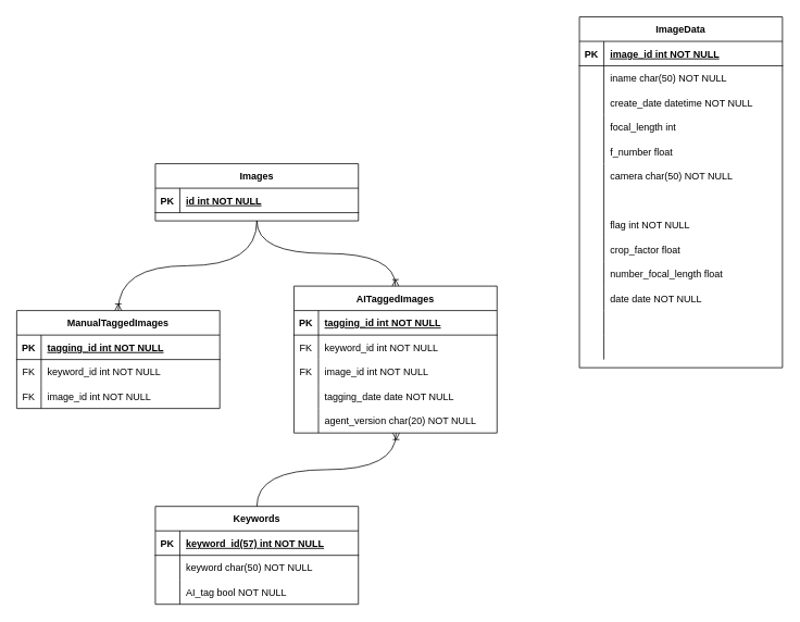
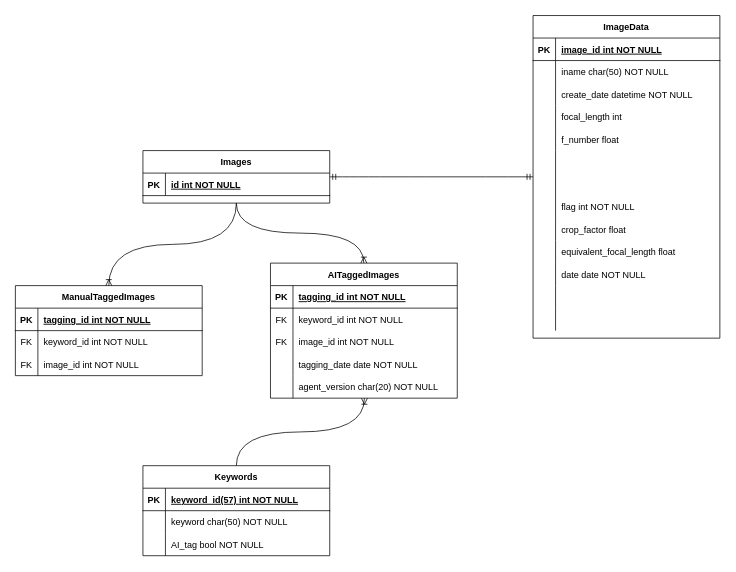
  <mxCell id="0" />
  <mxCell id="1" parent="0" />
  <mxCell id="2" value="Images" style="shape=table;startSize=30;container=1;collapsible=1;childLayout=tableLayout;fixedRows=1;rowLines=0;fontStyle=1;align=center;resizeLast=1;" parent="1" vertex="1"><mxGeometry x="190" y="200" width="249" height="70" as="geometry" /></mxCell>
  <mxCell id="3" value="" style="shape=partialRectangle;collapsible=0;dropTarget=0;pointerEvents=0;fillColor=none;points=[[0,0.5],[1,0.5]];portConstraint=eastwest;top=0;left=0;right=0;bottom=1;" parent="2" vertex="1"><mxGeometry y="30" width="249" height="30" as="geometry" /></mxCell>
  <mxCell id="4" value="PK" style="shape=partialRectangle;overflow=hidden;connectable=0;fillColor=none;top=0;left=0;bottom=0;right=0;fontStyle=1;" parent="3" vertex="1"><mxGeometry width="30" height="30" as="geometry"><mxRectangle width="30" height="30" as="alternateBounds" /></mxGeometry></mxCell>
  <mxCell id="5" value="id int NOT NULL " style="shape=partialRectangle;overflow=hidden;connectable=0;fillColor=none;top=0;left=0;bottom=0;right=0;align=left;spacingLeft=6;fontStyle=5;" parent="3" vertex="1"><mxGeometry x="30" width="219" height="30" as="geometry"><mxRectangle width="219" height="30" as="alternateBounds" /></mxGeometry></mxCell>
  <mxCell id="6" value="Keywords" style="shape=table;startSize=30;container=1;collapsible=1;childLayout=tableLayout;fixedRows=1;rowLines=0;fontStyle=1;align=center;resizeLast=1;" parent="1" vertex="1"><mxGeometry x="190" y="620" width="249" height="120" as="geometry" /></mxCell>
  <mxCell id="7" value="" style="shape=partialRectangle;collapsible=0;dropTarget=0;pointerEvents=0;fillColor=none;points=[[0,0.5],[1,0.5]];portConstraint=eastwest;top=0;left=0;right=0;bottom=1;" parent="6" vertex="1"><mxGeometry y="30" width="249" height="30" as="geometry" /></mxCell>
  <mxCell id="8" value="PK" style="shape=partialRectangle;overflow=hidden;connectable=0;fillColor=none;top=0;left=0;bottom=0;right=0;fontStyle=1;" parent="7" vertex="1"><mxGeometry width="30" height="30" as="geometry"><mxRectangle width="30" height="30" as="alternateBounds" /></mxGeometry></mxCell>
  <mxCell id="9" value="keyword  id(57) int NOT NULL" style="shape=partialRectangle;overflow=hidden;connectable=0;fillColor=none;top=0;left=0;bottom=0;right=0;align=left;spacingLeft=6;fontStyle=5;" parent="7" vertex="1"><mxGeometry x="30" width="219" height="30" as="geometry"><mxRectangle width="219" height="30" as="alternateBounds" /></mxGeometry></mxCell>
  <mxCell id="10" value="" style="shape=partialRectangle;collapsible=0;dropTarget=0;pointerEvents=0;fillColor=none;points=[[0,0.5],[1,0.5]];portConstraint=eastwest;top=0;left=0;right=0;bottom=0;" parent="6" vertex="1"><mxGeometry y="60" width="249" height="30" as="geometry" /></mxCell>
  <mxCell id="11" value="" style="shape=partialRectangle;overflow=hidden;connectable=0;fillColor=none;top=0;left=0;bottom=0;right=0;" parent="10" vertex="1"><mxGeometry width="30" height="30" as="geometry"><mxRectangle width="30" height="30" as="alternateBounds" /></mxGeometry></mxCell>
  <mxCell id="12" value="keyword char(50) NOT NULL" style="shape=partialRectangle;overflow=hidden;connectable=0;fillColor=none;top=0;left=0;bottom=0;right=0;align=left;spacingLeft=6;" parent="10" vertex="1"><mxGeometry x="30" width="219" height="30" as="geometry"><mxRectangle width="219" height="30" as="alternateBounds" /></mxGeometry></mxCell>
  <mxCell id="13" value="" style="shape=partialRectangle;collapsible=0;dropTarget=0;pointerEvents=0;fillColor=none;points=[[0,0.5],[1,0.5]];portConstraint=eastwest;top=0;left=0;right=0;bottom=0;" parent="6" vertex="1"><mxGeometry y="90" width="249" height="30" as="geometry" /></mxCell>
  <mxCell id="14" value="" style="shape=partialRectangle;overflow=hidden;connectable=0;fillColor=none;top=0;left=0;bottom=0;right=0;" parent="13" vertex="1"><mxGeometry width="30" height="30" as="geometry"><mxRectangle width="30" height="30" as="alternateBounds" /></mxGeometry></mxCell>
  <mxCell id="15" value="AI_tag bool NOT NULL" style="shape=partialRectangle;overflow=hidden;connectable=0;fillColor=none;top=0;left=0;bottom=0;right=0;align=left;spacingLeft=6;" parent="13" vertex="1"><mxGeometry x="30" width="219" height="30" as="geometry"><mxRectangle width="219" height="30" as="alternateBounds" /></mxGeometry></mxCell>
  <mxCell id="16" value="ManualTaggedImages" style="shape=table;startSize=30;container=1;collapsible=1;childLayout=tableLayout;fixedRows=1;rowLines=0;fontStyle=1;align=center;resizeLast=1;" parent="1" vertex="1"><mxGeometry x="20" y="380" width="249" height="120" as="geometry" /></mxCell>
  <mxCell id="17" value="" style="shape=partialRectangle;collapsible=0;dropTarget=0;pointerEvents=0;fillColor=none;points=[[0,0.5],[1,0.5]];portConstraint=eastwest;top=0;left=0;right=0;bottom=1;" parent="16" vertex="1"><mxGeometry y="30" width="249" height="30" as="geometry" /></mxCell>
  <mxCell id="18" value="PK" style="shape=partialRectangle;overflow=hidden;connectable=0;fillColor=none;top=0;left=0;bottom=0;right=0;fontStyle=1;" parent="17" vertex="1"><mxGeometry width="30" height="30" as="geometry"><mxRectangle width="30" height="30" as="alternateBounds" /></mxGeometry></mxCell>
  <mxCell id="19" value="tagging_id int NOT NULL" style="shape=partialRectangle;overflow=hidden;connectable=0;fillColor=none;top=0;left=0;bottom=0;right=0;align=left;spacingLeft=6;fontStyle=5;" parent="17" vertex="1"><mxGeometry x="30" width="219" height="30" as="geometry"><mxRectangle width="219" height="30" as="alternateBounds" /></mxGeometry></mxCell>
  <mxCell id="20" value="" style="shape=partialRectangle;collapsible=0;dropTarget=0;pointerEvents=0;fillColor=none;points=[[0,0.5],[1,0.5]];portConstraint=eastwest;top=0;left=0;right=0;bottom=0;" parent="16" vertex="1"><mxGeometry y="60" width="249" height="30" as="geometry" /></mxCell>
  <mxCell id="21" value="FK" style="shape=partialRectangle;overflow=hidden;connectable=0;fillColor=none;top=0;left=0;bottom=0;right=0;" parent="20" vertex="1"><mxGeometry width="30" height="30" as="geometry"><mxRectangle width="30" height="30" as="alternateBounds" /></mxGeometry></mxCell>
  <mxCell id="22" value="keyword_id int NOT NULL" style="shape=partialRectangle;overflow=hidden;connectable=0;fillColor=none;top=0;left=0;bottom=0;right=0;align=left;spacingLeft=6;" parent="20" vertex="1"><mxGeometry x="30" width="219" height="30" as="geometry"><mxRectangle width="219" height="30" as="alternateBounds" /></mxGeometry></mxCell>
  <mxCell id="23" value="" style="shape=partialRectangle;collapsible=0;dropTarget=0;pointerEvents=0;fillColor=none;points=[[0,0.5],[1,0.5]];portConstraint=eastwest;top=0;left=0;right=0;bottom=0;" parent="16" vertex="1"><mxGeometry y="90" width="249" height="30" as="geometry" /></mxCell>
  <mxCell id="24" value="FK" style="shape=partialRectangle;overflow=hidden;connectable=0;fillColor=none;top=0;left=0;bottom=0;right=0;" parent="23" vertex="1"><mxGeometry width="30" height="30" as="geometry"><mxRectangle width="30" height="30" as="alternateBounds" /></mxGeometry></mxCell>
  <mxCell id="25" value="image_id int NOT NULL" style="shape=partialRectangle;overflow=hidden;connectable=0;fillColor=none;top=0;left=0;bottom=0;right=0;align=left;spacingLeft=6;" parent="23" vertex="1"><mxGeometry x="30" width="219" height="30" as="geometry"><mxRectangle width="219" height="30" as="alternateBounds" /></mxGeometry></mxCell>
  <mxCell id="26" value="" style="edgeStyle=orthogonalEdgeStyle;fontSize=12;html=1;endArrow=ERoneToMany;rounded=0;curved=1;" parent="1" source="2" target="16" edge="1"><mxGeometry width="100" height="100" relative="1" as="geometry"><mxPoint x="280" y="280" as="sourcePoint" /><mxPoint x="380" y="180" as="targetPoint" /></mxGeometry></mxCell>
  <mxCell id="27" value="ImageData" style="shape=table;startSize=30;container=1;collapsible=1;childLayout=tableLayout;fixedRows=1;rowLines=0;fontStyle=1;align=center;resizeLast=1;" parent="1" vertex="1"><mxGeometry x="710" y="20" width="249" height="430" as="geometry" /></mxCell>
  <mxCell id="28" value="" style="shape=partialRectangle;collapsible=0;dropTarget=0;pointerEvents=0;fillColor=none;points=[[0,0.5],[1,0.5]];portConstraint=eastwest;top=0;left=0;right=0;bottom=1;" parent="27" vertex="1"><mxGeometry y="30" width="249" height="30" as="geometry" /></mxCell>
  <mxCell id="29" value="PK" style="shape=partialRectangle;overflow=hidden;connectable=0;fillColor=none;top=0;left=0;bottom=0;right=0;fontStyle=1;" parent="28" vertex="1"><mxGeometry width="30" height="30" as="geometry"><mxRectangle width="30" height="30" as="alternateBounds" /></mxGeometry></mxCell>
  <mxCell id="30" value="image_id int NOT NULL " style="shape=partialRectangle;overflow=hidden;connectable=0;fillColor=none;top=0;left=0;bottom=0;right=0;align=left;spacingLeft=6;fontStyle=5;" parent="28" vertex="1"><mxGeometry x="30" width="219" height="30" as="geometry"><mxRectangle width="219" height="30" as="alternateBounds" /></mxGeometry></mxCell>
  <mxCell id="31" value="" style="shape=partialRectangle;collapsible=0;dropTarget=0;pointerEvents=0;fillColor=none;points=[[0,0.5],[1,0.5]];portConstraint=eastwest;top=0;left=0;right=0;bottom=0;" parent="27" vertex="1"><mxGeometry y="60" width="249" height="30" as="geometry" /></mxCell>
  <mxCell id="32" value="" style="shape=partialRectangle;overflow=hidden;connectable=0;fillColor=none;top=0;left=0;bottom=0;right=0;" parent="31" vertex="1"><mxGeometry width="30" height="30" as="geometry"><mxRectangle width="30" height="30" as="alternateBounds" /></mxGeometry></mxCell>
  <mxCell id="33" value="iname char(50) NOT NULL" style="shape=partialRectangle;overflow=hidden;connectable=0;fillColor=none;top=0;left=0;bottom=0;right=0;align=left;spacingLeft=6;" parent="31" vertex="1"><mxGeometry x="30" width="219" height="30" as="geometry"><mxRectangle width="219" height="30" as="alternateBounds" /></mxGeometry></mxCell>
  <mxCell id="34" value="" style="shape=partialRectangle;collapsible=0;dropTarget=0;pointerEvents=0;fillColor=none;points=[[0,0.5],[1,0.5]];portConstraint=eastwest;top=0;left=0;right=0;bottom=0;" parent="27" vertex="1"><mxGeometry y="90" width="249" height="30" as="geometry" /></mxCell>
  <mxCell id="35" value="" style="shape=partialRectangle;overflow=hidden;connectable=0;fillColor=none;top=0;left=0;bottom=0;right=0;" parent="34" vertex="1"><mxGeometry width="30" height="30" as="geometry"><mxRectangle width="30" height="30" as="alternateBounds" /></mxGeometry></mxCell>
  <mxCell id="36" value="create_date datetime NOT NULL" style="shape=partialRectangle;overflow=hidden;connectable=0;fillColor=none;top=0;left=0;bottom=0;right=0;align=left;spacingLeft=6;" parent="34" vertex="1"><mxGeometry x="30" width="219" height="30" as="geometry"><mxRectangle width="219" height="30" as="alternateBounds" /></mxGeometry></mxCell>
  <mxCell id="37" value="" style="shape=partialRectangle;collapsible=0;dropTarget=0;pointerEvents=0;fillColor=none;points=[[0,0.5],[1,0.5]];portConstraint=eastwest;top=0;left=0;right=0;bottom=0;" vertex="1" parent="27"><mxGeometry y="120" width="249" height="30" as="geometry" /></mxCell>
  <mxCell id="38" value="" style="shape=partialRectangle;overflow=hidden;connectable=0;fillColor=none;top=0;left=0;bottom=0;right=0;" vertex="1" parent="37"><mxGeometry width="30" height="30" as="geometry"><mxRectangle width="30" height="30" as="alternateBounds" /></mxGeometry></mxCell>
  <mxCell id="39" value="focal_length int " style="shape=partialRectangle;overflow=hidden;connectable=0;fillColor=none;top=0;left=0;bottom=0;right=0;align=left;spacingLeft=6;" vertex="1" parent="37"><mxGeometry x="30" width="219" height="30" as="geometry"><mxRectangle width="219" height="30" as="alternateBounds" /></mxGeometry></mxCell>
  <mxCell id="40" value="" style="shape=partialRectangle;collapsible=0;dropTarget=0;pointerEvents=0;fillColor=none;points=[[0,0.5],[1,0.5]];portConstraint=eastwest;top=0;left=0;right=0;bottom=0;" vertex="1" parent="27"><mxGeometry y="150" width="249" height="30" as="geometry" /></mxCell>
  <mxCell id="41" value="" style="shape=partialRectangle;overflow=hidden;connectable=0;fillColor=none;top=0;left=0;bottom=0;right=0;" vertex="1" parent="40"><mxGeometry width="30" height="30" as="geometry"><mxRectangle width="30" height="30" as="alternateBounds" /></mxGeometry></mxCell>
  <mxCell id="42" value="f_number float " style="shape=partialRectangle;overflow=hidden;connectable=0;fillColor=none;top=0;left=0;bottom=0;right=0;align=left;spacingLeft=6;" vertex="1" parent="40"><mxGeometry x="30" width="219" height="30" as="geometry"><mxRectangle width="219" height="30" as="alternateBounds" /></mxGeometry></mxCell>
  <mxCell id="43" value="" style="shape=partialRectangle;collapsible=0;dropTarget=0;pointerEvents=0;fillColor=none;points=[[0,0.5],[1,0.5]];portConstraint=eastwest;top=0;left=0;right=0;bottom=0;" vertex="1" parent="27"><mxGeometry y="180" width="249" height="30" as="geometry" /></mxCell>
  <mxCell id="44" value="" style="shape=partialRectangle;overflow=hidden;connectable=0;fillColor=none;top=0;left=0;bottom=0;right=0;" vertex="1" parent="43"><mxGeometry width="30" height="30" as="geometry"><mxRectangle width="30" height="30" as="alternateBounds" /></mxGeometry></mxCell>
- <mxCell id="45" value="camera char(50) NOT NULL" style="shape=partialRectangle;overflow=hidden;connectable=0;fillColor=none;top=0;left=0;bottom=0;right=0;align=left;spacingLeft=6;" vertex="1" parent="43"><mxGeometry x="30" width="219" height="30" as="geometry"><mxRectangle width="219" height="30" as="alternateBounds" /></mxGeometry></mxCell>
  <mxCell id="46" value="" style="shape=partialRectangle;collapsible=0;dropTarget=0;pointerEvents=0;fillColor=none;points=[[0,0.5],[1,0.5]];portConstraint=eastwest;top=0;left=0;right=0;bottom=0;" vertex="1" parent="27"><mxGeometry y="210" width="249" height="30" as="geometry" /></mxCell>
  <mxCell id="47" value="" style="shape=partialRectangle;overflow=hidden;connectable=0;fillColor=none;top=0;left=0;bottom=0;right=0;" vertex="1" parent="46"><mxGeometry width="30" height="30" as="geometry"><mxRectangle width="30" height="30" as="alternateBounds" /></mxGeometry></mxCell>
  <mxCell id="48" value="" style="shape=partialRectangle;collapsible=0;dropTarget=0;pointerEvents=0;fillColor=none;points=[[0,0.5],[1,0.5]];portConstraint=eastwest;top=0;left=0;right=0;bottom=0;" vertex="1" parent="27"><mxGeometry y="240" width="249" height="30" as="geometry" /></mxCell>
  <mxCell id="49" value="" style="shape=partialRectangle;overflow=hidden;connectable=0;fillColor=none;top=0;left=0;bottom=0;right=0;" vertex="1" parent="48"><mxGeometry width="30" height="30" as="geometry"><mxRectangle width="30" height="30" as="alternateBounds" /></mxGeometry></mxCell>
  <mxCell id="50" value="flag int NOT NULL" style="shape=partialRectangle;overflow=hidden;connectable=0;fillColor=none;top=0;left=0;bottom=0;right=0;align=left;spacingLeft=6;" vertex="1" parent="48"><mxGeometry x="30" width="219" height="30" as="geometry"><mxRectangle width="219" height="30" as="alternateBounds" /></mxGeometry></mxCell>
  <mxCell id="51" value="" style="shape=partialRectangle;collapsible=0;dropTarget=0;pointerEvents=0;fillColor=none;points=[[0,0.5],[1,0.5]];portConstraint=eastwest;top=0;left=0;right=0;bottom=0;" vertex="1" parent="27"><mxGeometry y="270" width="249" height="30" as="geometry" /></mxCell>
  <mxCell id="52" value="" style="shape=partialRectangle;overflow=hidden;connectable=0;fillColor=none;top=0;left=0;bottom=0;right=0;" vertex="1" parent="51"><mxGeometry width="30" height="30" as="geometry"><mxRectangle width="30" height="30" as="alternateBounds" /></mxGeometry></mxCell>
  <mxCell id="53" value="crop_factor float " style="shape=partialRectangle;overflow=hidden;connectable=0;fillColor=none;top=0;left=0;bottom=0;right=0;align=left;spacingLeft=6;" vertex="1" parent="51"><mxGeometry x="30" width="219" height="30" as="geometry"><mxRectangle width="219" height="30" as="alternateBounds" /></mxGeometry></mxCell>
  <mxCell id="54" value="" style="shape=partialRectangle;collapsible=0;dropTarget=0;pointerEvents=0;fillColor=none;points=[[0,0.5],[1,0.5]];portConstraint=eastwest;top=0;left=0;right=0;bottom=0;" vertex="1" parent="27"><mxGeometry y="300" width="249" height="30" as="geometry" /></mxCell>
  <mxCell id="55" value="" style="shape=partialRectangle;overflow=hidden;connectable=0;fillColor=none;top=0;left=0;bottom=0;right=0;" vertex="1" parent="54"><mxGeometry width="30" height="30" as="geometry"><mxRectangle width="30" height="30" as="alternateBounds" /></mxGeometry></mxCell>
- <mxCell id="56" value="number_focal_length float " style="shape=partialRectangle;overflow=hidden;connectable=0;fillColor=none;top=0;left=0;bottom=0;right=0;align=left;spacingLeft=6;" vertex="1" parent="54"><mxGeometry x="30" width="219" height="30" as="geometry"><mxRectangle width="219" height="30" as="alternateBounds" /></mxGeometry></mxCell>
+ <mxCell id="56" value="equivalent_focal_length float " style="shape=partialRectangle;overflow=hidden;connectable=0;fillColor=none;top=0;left=0;bottom=0;right=0;align=left;spacingLeft=6;" vertex="1" parent="54"><mxGeometry x="30" width="219" height="30" as="geometry"><mxRectangle width="219" height="30" as="alternateBounds" /></mxGeometry></mxCell>
  <mxCell id="57" value="" style="shape=partialRectangle;collapsible=0;dropTarget=0;pointerEvents=0;fillColor=none;points=[[0,0.5],[1,0.5]];portConstraint=eastwest;top=0;left=0;right=0;bottom=0;" vertex="1" parent="27"><mxGeometry y="330" width="249" height="30" as="geometry" /></mxCell>
  <mxCell id="58" value="" style="shape=partialRectangle;overflow=hidden;connectable=0;fillColor=none;top=0;left=0;bottom=0;right=0;" vertex="1" parent="57"><mxGeometry width="30" height="30" as="geometry"><mxRectangle width="30" height="30" as="alternateBounds" /></mxGeometry></mxCell>
  <mxCell id="59" value="date date NOT NULL" style="shape=partialRectangle;overflow=hidden;connectable=0;fillColor=none;top=0;left=0;bottom=0;right=0;align=left;spacingLeft=6;" vertex="1" parent="57"><mxGeometry x="30" width="219" height="30" as="geometry"><mxRectangle width="219" height="30" as="alternateBounds" /></mxGeometry></mxCell>
  <mxCell id="60" value="" style="shape=partialRectangle;collapsible=0;dropTarget=0;pointerEvents=0;fillColor=none;points=[[0,0.5],[1,0.5]];portConstraint=eastwest;top=0;left=0;right=0;bottom=0;" vertex="1" parent="27"><mxGeometry y="360" width="249" height="30" as="geometry" /></mxCell>
  <mxCell id="61" value="" style="shape=partialRectangle;overflow=hidden;connectable=0;fillColor=none;top=0;left=0;bottom=0;right=0;" vertex="1" parent="60"><mxGeometry width="30" height="30" as="geometry"><mxRectangle width="30" height="30" as="alternateBounds" /></mxGeometry></mxCell>
  <mxCell id="62" value="" style="shape=partialRectangle;overflow=hidden;connectable=0;fillColor=none;top=0;left=0;bottom=0;right=0;align=left;spacingLeft=6;" vertex="1" parent="60"><mxGeometry x="30" width="219" height="30" as="geometry"><mxRectangle width="219" height="30" as="alternateBounds" /></mxGeometry></mxCell>
  <mxCell id="63" value="" style="shape=partialRectangle;collapsible=0;dropTarget=0;pointerEvents=0;fillColor=none;points=[[0,0.5],[1,0.5]];portConstraint=eastwest;top=0;left=0;right=0;bottom=0;" vertex="1" parent="27"><mxGeometry y="390" width="249" height="30" as="geometry" /></mxCell>
  <mxCell id="64" value="" style="shape=partialRectangle;overflow=hidden;connectable=0;fillColor=none;top=0;left=0;bottom=0;right=0;" vertex="1" parent="63"><mxGeometry width="30" height="30" as="geometry"><mxRectangle width="30" height="30" as="alternateBounds" /></mxGeometry></mxCell>
  <mxCell id="65" value="" style="shape=partialRectangle;overflow=hidden;connectable=0;fillColor=none;top=0;left=0;bottom=0;right=0;align=left;spacingLeft=6;" vertex="1" parent="63"><mxGeometry x="30" width="219" height="30" as="geometry"><mxRectangle width="219" height="30" as="alternateBounds" /></mxGeometry></mxCell>
+ <mxCell id="66" value="" style="edgeStyle=orthogonalEdgeStyle;fontSize=12;html=1;endArrow=ERmandOne;startArrow=ERmandOne;rounded=0;curved=1;" parent="1" source="2" target="27" edge="1"><mxGeometry width="100" height="100" relative="1" as="geometry"><mxPoint x="660" y="590" as="sourcePoint" /><mxPoint x="760" y="490" as="targetPoint" /></mxGeometry></mxCell>
  <mxCell id="67" value="AITaggedImages" style="shape=table;startSize=30;container=1;collapsible=1;childLayout=tableLayout;fixedRows=1;rowLines=0;fontStyle=1;align=center;resizeLast=1;" parent="1" vertex="1"><mxGeometry x="360" y="350" width="249" height="180" as="geometry" /></mxCell>
  <mxCell id="68" value="" style="shape=partialRectangle;collapsible=0;dropTarget=0;pointerEvents=0;fillColor=none;points=[[0,0.5],[1,0.5]];portConstraint=eastwest;top=0;left=0;right=0;bottom=1;" parent="67" vertex="1"><mxGeometry y="30" width="249" height="30" as="geometry" /></mxCell>
  <mxCell id="69" value="PK" style="shape=partialRectangle;overflow=hidden;connectable=0;fillColor=none;top=0;left=0;bottom=0;right=0;fontStyle=1;" parent="68" vertex="1"><mxGeometry width="30" height="30" as="geometry"><mxRectangle width="30" height="30" as="alternateBounds" /></mxGeometry></mxCell>
  <mxCell id="70" value="tagging_id int NOT NULL" style="shape=partialRectangle;overflow=hidden;connectable=0;fillColor=none;top=0;left=0;bottom=0;right=0;align=left;spacingLeft=6;fontStyle=5;" parent="68" vertex="1"><mxGeometry x="30" width="219" height="30" as="geometry"><mxRectangle width="219" height="30" as="alternateBounds" /></mxGeometry></mxCell>
  <mxCell id="71" value="" style="shape=partialRectangle;collapsible=0;dropTarget=0;pointerEvents=0;fillColor=none;points=[[0,0.5],[1,0.5]];portConstraint=eastwest;top=0;left=0;right=0;bottom=0;" parent="67" vertex="1"><mxGeometry y="60" width="249" height="30" as="geometry" /></mxCell>
  <mxCell id="72" value="FK" style="shape=partialRectangle;overflow=hidden;connectable=0;fillColor=none;top=0;left=0;bottom=0;right=0;" parent="71" vertex="1"><mxGeometry width="30" height="30" as="geometry"><mxRectangle width="30" height="30" as="alternateBounds" /></mxGeometry></mxCell>
  <mxCell id="73" value="keyword_id int NOT NULL" style="shape=partialRectangle;overflow=hidden;connectable=0;fillColor=none;top=0;left=0;bottom=0;right=0;align=left;spacingLeft=6;" parent="71" vertex="1"><mxGeometry x="30" width="219" height="30" as="geometry"><mxRectangle width="219" height="30" as="alternateBounds" /></mxGeometry></mxCell>
  <mxCell id="74" value="" style="shape=partialRectangle;collapsible=0;dropTarget=0;pointerEvents=0;fillColor=none;points=[[0,0.5],[1,0.5]];portConstraint=eastwest;top=0;left=0;right=0;bottom=0;" parent="67" vertex="1"><mxGeometry y="90" width="249" height="30" as="geometry" /></mxCell>
  <mxCell id="75" value="FK" style="shape=partialRectangle;overflow=hidden;connectable=0;fillColor=none;top=0;left=0;bottom=0;right=0;" parent="74" vertex="1"><mxGeometry width="30" height="30" as="geometry"><mxRectangle width="30" height="30" as="alternateBounds" /></mxGeometry></mxCell>
  <mxCell id="76" value="image_id int NOT NULL" style="shape=partialRectangle;overflow=hidden;connectable=0;fillColor=none;top=0;left=0;bottom=0;right=0;align=left;spacingLeft=6;" parent="74" vertex="1"><mxGeometry x="30" width="219" height="30" as="geometry"><mxRectangle width="219" height="30" as="alternateBounds" /></mxGeometry></mxCell>
  <mxCell id="77" value="" style="shape=partialRectangle;collapsible=0;dropTarget=0;pointerEvents=0;fillColor=none;points=[[0,0.5],[1,0.5]];portConstraint=eastwest;top=0;left=0;right=0;bottom=0;" parent="67" vertex="1"><mxGeometry y="120" width="249" height="30" as="geometry" /></mxCell>
  <mxCell id="78" value="" style="shape=partialRectangle;overflow=hidden;connectable=0;fillColor=none;top=0;left=0;bottom=0;right=0;" parent="77" vertex="1"><mxGeometry width="30" height="30" as="geometry"><mxRectangle width="30" height="30" as="alternateBounds" /></mxGeometry></mxCell>
  <mxCell id="79" value="tagging_date date NOT NULL" style="shape=partialRectangle;overflow=hidden;connectable=0;fillColor=none;top=0;left=0;bottom=0;right=0;align=left;spacingLeft=6;" parent="77" vertex="1"><mxGeometry x="30" width="219" height="30" as="geometry"><mxRectangle width="219" height="30" as="alternateBounds" /></mxGeometry></mxCell>
  <mxCell id="80" value="" style="shape=partialRectangle;collapsible=0;dropTarget=0;pointerEvents=0;fillColor=none;points=[[0,0.5],[1,0.5]];portConstraint=eastwest;top=0;left=0;right=0;bottom=0;" parent="67" vertex="1"><mxGeometry y="150" width="249" height="30" as="geometry" /></mxCell>
  <mxCell id="81" value="" style="shape=partialRectangle;overflow=hidden;connectable=0;fillColor=none;top=0;left=0;bottom=0;right=0;" parent="80" vertex="1"><mxGeometry width="30" height="30" as="geometry"><mxRectangle width="30" height="30" as="alternateBounds" /></mxGeometry></mxCell>
  <mxCell id="82" value="agent_version char(20) NOT NULL" style="shape=partialRectangle;overflow=hidden;connectable=0;fillColor=none;top=0;left=0;bottom=0;right=0;align=left;spacingLeft=6;" parent="80" vertex="1"><mxGeometry x="30" width="219" height="30" as="geometry"><mxRectangle width="219" height="30" as="alternateBounds" /></mxGeometry></mxCell>
  <mxCell id="83" value="" style="edgeStyle=orthogonalEdgeStyle;fontSize=12;html=1;endArrow=ERoneToMany;rounded=0;curved=1;entryX=0.5;entryY=0;entryDx=0;entryDy=0;exitX=0.5;exitY=1;exitDx=0;exitDy=0;" parent="1" source="2" target="67" edge="1"><mxGeometry width="100" height="100" relative="1" as="geometry"><mxPoint x="330" y="235" as="sourcePoint" /><mxPoint x="155" y="370" as="targetPoint" /></mxGeometry></mxCell>
  <mxCell id="84" value="" style="edgeStyle=orthogonalEdgeStyle;fontSize=12;html=1;endArrow=ERoneToMany;rounded=0;curved=1;entryX=0.503;entryY=1.003;entryDx=0;entryDy=0;entryPerimeter=0;" parent="1" source="6" target="80" edge="1"><mxGeometry width="100" height="100" relative="1" as="geometry"><mxPoint x="440" y="590" as="sourcePoint" /><mxPoint x="440" y="690" as="targetPoint" /></mxGeometry></mxCell>
